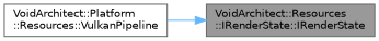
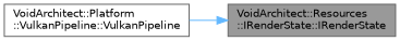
  digraph {
    rankdir=RL
    node [fontname=Helvetica fontsize=10 shape=box style=filled]
    n1 [color=gray40 fillcolor=grey60 fontcolor=black height=0.2 label="VoidArchitect::Resources\l::IRenderState::IRenderState" width=0.4]
-   n2 [color=grey40 fillcolor=white height=0.2 label="VoidArchitect::Platform\l::Resources::VulkanPipeline" width=0.4]
+   n2 [color=grey40 fillcolor=white height=0.2 label="VoidArchitect::Platform\l::VulkanPipeline::VulkanPipeline" width=0.4]
    n1 -> n2 [color=steelblue1 dir=back fontname=Helvetica fontsize=10 labelfontname=Helvetica labelfontsize=10 style=solid]
  }
